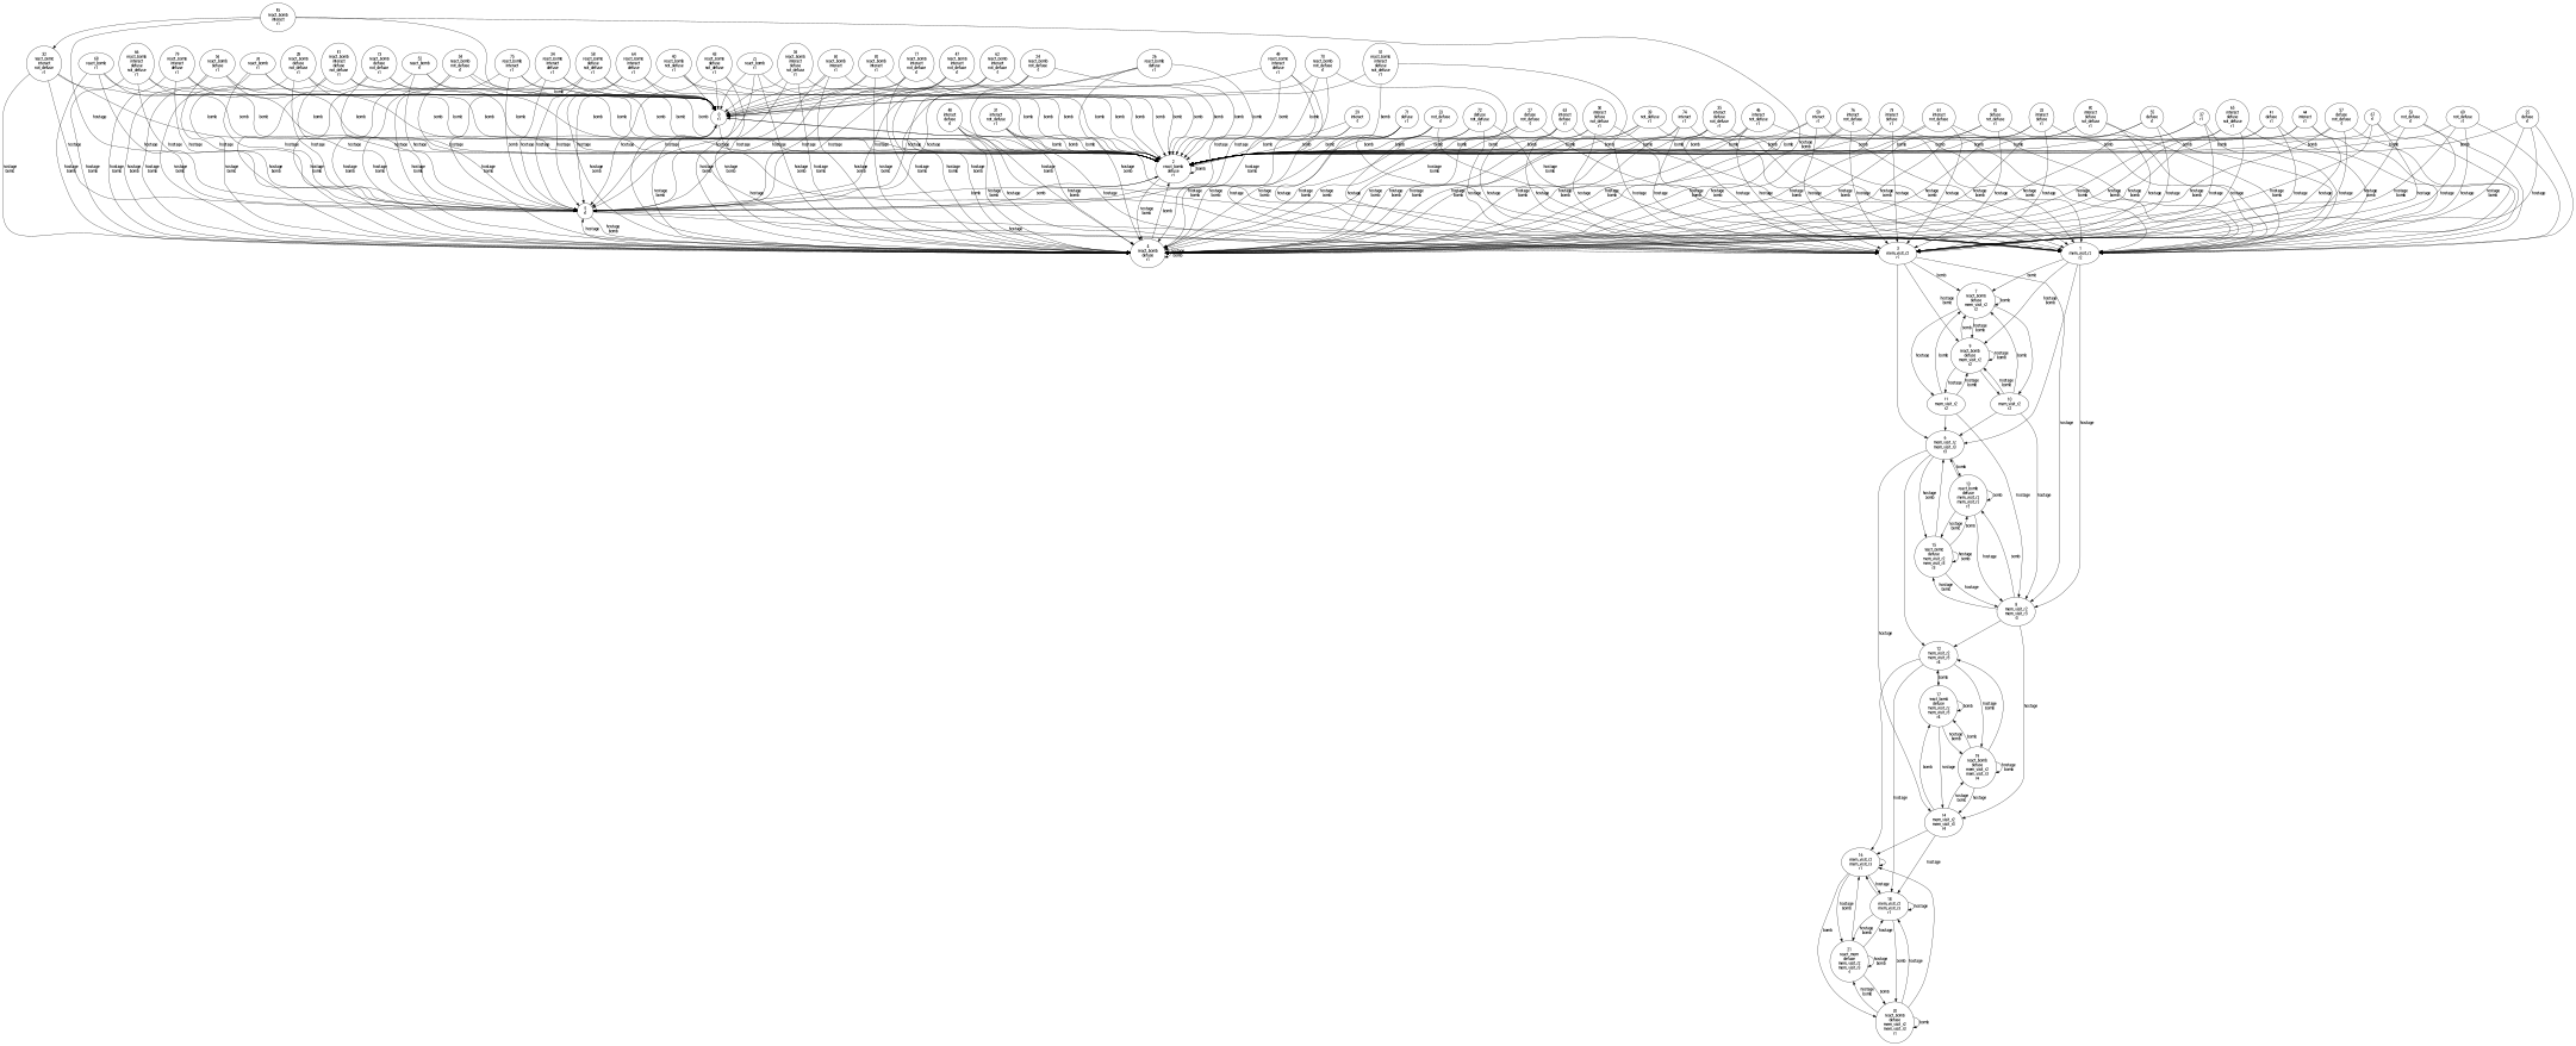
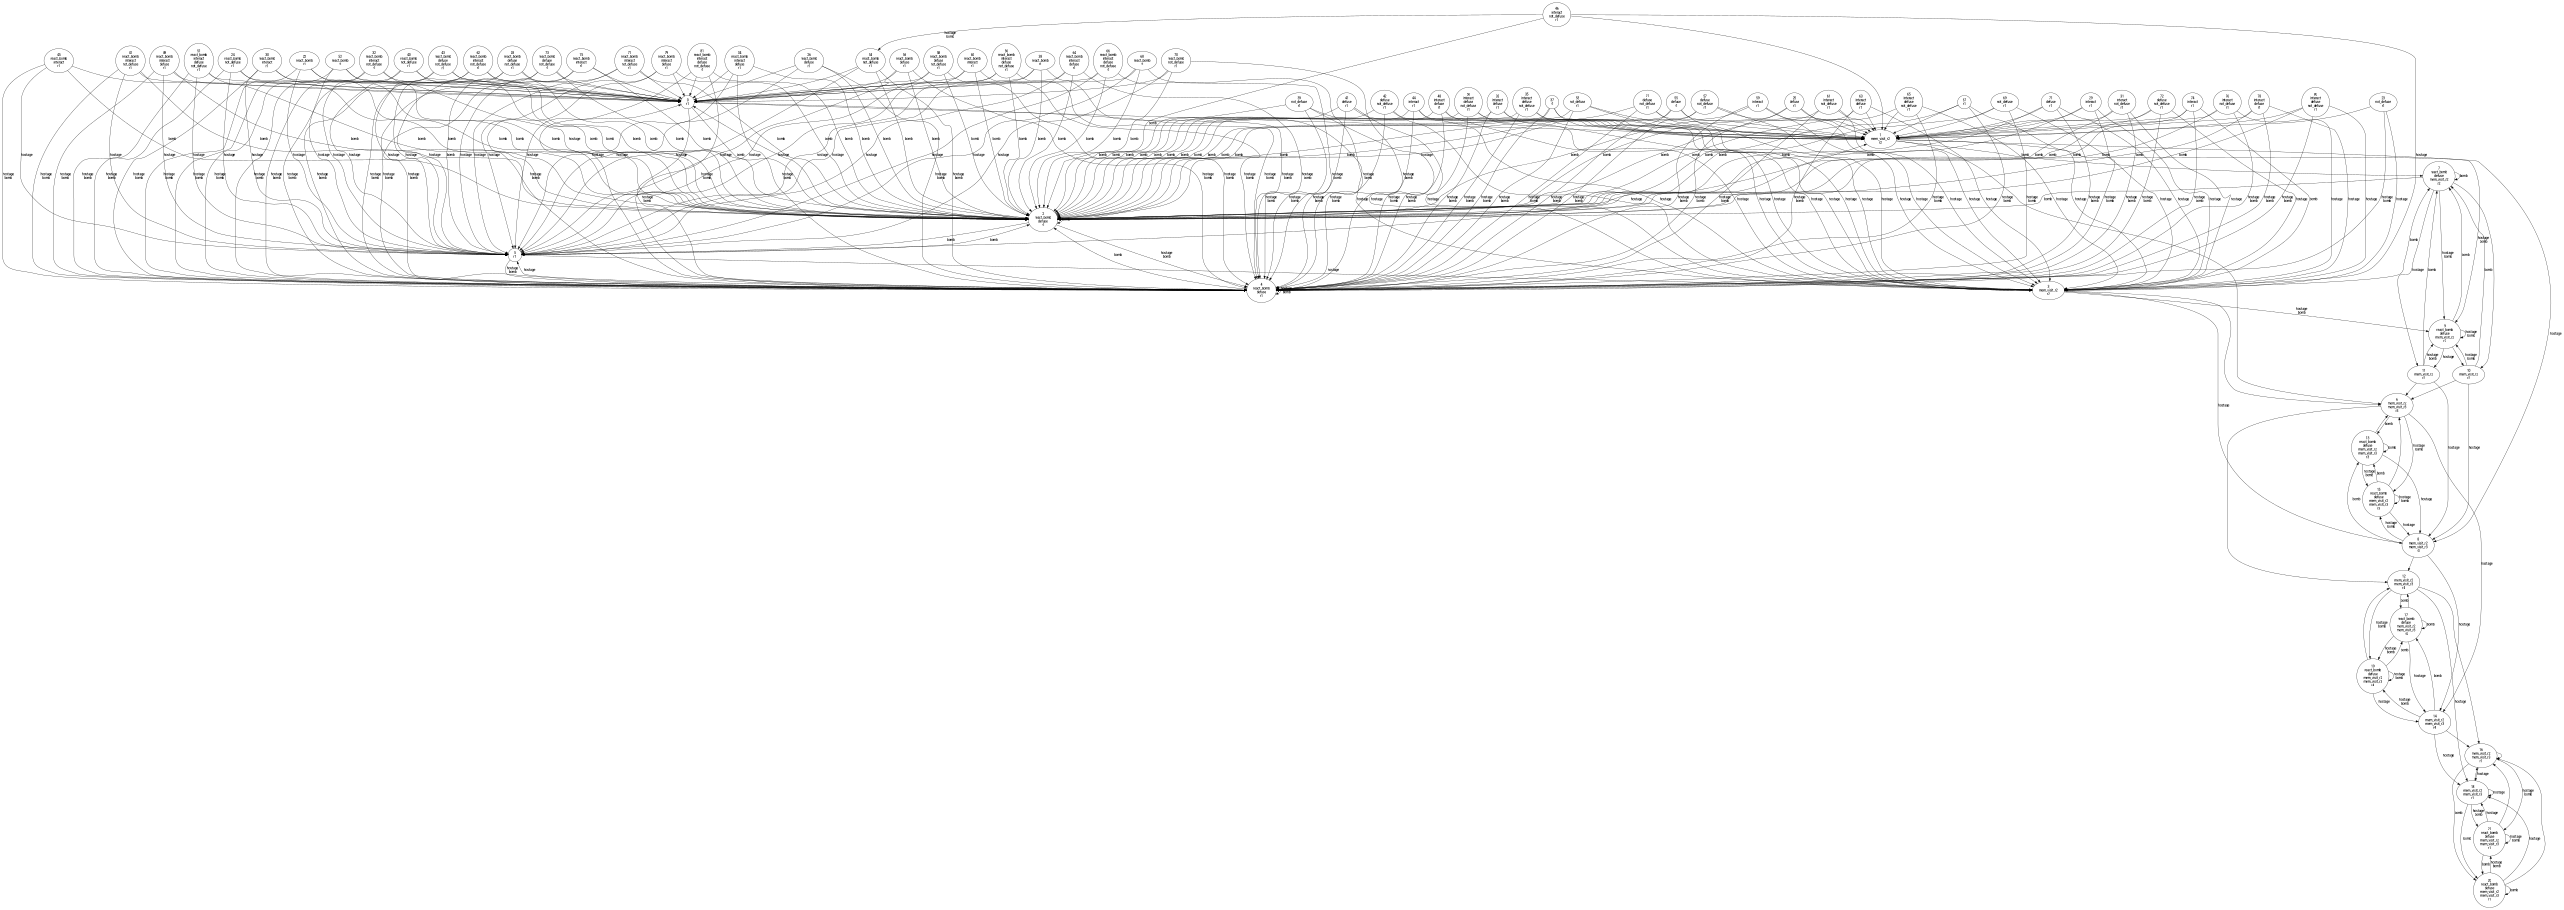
  digraph {
    fontname="Roboto Condensed"
    node [fontname="Roboto Condensed"]
    edge [fontname="Roboto Condensed"]
    n1 [label="0\nr1"]
    n2 [label="1\nmem_visit_r2\nr2"]
    n3 [label="2\nreact_bomb\ndefuse\nr1"]
    n4 [label="3\nmem_visit_r2\nr2"]
    n5 [label="4\nreact_bomb\ndefuse\nr1"]
    n6 [label="6\nmem_visit_r2\nmem_visit_r3\nr3"]
    n7 [label="7\nreact_bomb\ndefuse\nmem_visit_r2\nr2"]
    n8 [label="8\nmem_visit_r2\nmem_visit_r3\nr3"]
    n9 [label="9\nreact_bomb\ndefuse\nmem_visit_r2\nr2"]
    n10 [label="5\nr1"]
    n11 [label="12\nmem_visit_r2\nmem_visit_r3\nr4"]
    n12 [label="13\nreact_bomb\ndefuse\nmem_visit_r2\nmem_visit_r3\nr3"]
    n13 [label="14\nmem_visit_r2\nmem_visit_r3\nr4"]
    n14 [label="15\nreact_bomb\ndefuse\nmem_visit_r2\nmem_visit_r3\nr3"]
    n15 [label="10\nmem_visit_r2\nr2"]
    n16 [label="11\nmem_visit_r2\nr2"]
    n17 [label="16\nmem_visit_r2\nmem_visit_r3\nr1"]
    n18 [label="17\nreact_bomb\ndefuse\nmem_visit_r2\nmem_visit_r3\nr4"]
    n19 [label="18\nmem_visit_r2\nmem_visit_r3\nr1"]
    n20 [label="19\nreact_bomb\ndefuse\nmem_visit_r2\nmem_visit_r3\nr4"]
    n21 [label="20\nreact_bomb\ndefuse\nmem_visit_r2\nmem_visit_r3\nr1"]
-   n22 [label="21\nreact_mem\ndefuse\nmem_visit_r2\nmem_visit_r3\nr1"]
+   n22 [label="21\nreact_bomb\ndefuse\nmem_visit_r2\nmem_visit_r3\nr1"]
    n23 [label="22\nreact_bomb\nr1"]
    n24 [label="23\nnot_defuse\nr1"]
    n25 [label="24\nreact_bomb\nnot_defuse\nr1"]
    n26 [label="25\ndefuse\nr1"]
    n27 [label="26\nreact_bomb\ndefuse\nr1"]
    n28 [label="27\ndefuse\nnot_defuse\nr1"]
    n29 [label="28\nreact_bomb\ndefuse\nnot_defuse\nr1"]
    n30 [label="29\ninteract\nr1"]
    n31 [label="30\nreact_bomb\ninteract\nr1"]
    n32 [label="31\ninteract\nnot_defuse\nr1"]
    n33 [label="32\nreact_bomb\ninteract\nnot_defuse\nr1"]
    n34 [label="33\ninteract\ndefuse\nr1"]
    n35 [label="34\nreact_bomb\ninteract\ndefuse\nr1"]
    n36 [label="35\ninteract\ndefuse\nnot_defuse\nr1"]
    n37 [label="36\nreact_bomb\ninteract\ndefuse\nnot_defuse\nr1"]
    n38 [label="37\nr1"]
    n39 [label="38\nreact_bomb\nr1"]
    n40 [label="39\nnot_defuse\nr1"]
    n41 [label="40\nreact_bomb\nnot_defuse\nr1"]
    n42 [label="41\ndefuse\nr1"]
    n43 [label="42\ndefuse\nnot_defuse\nr1"]
    n44 [label="43\nreact_bomb\ndefuse\nnot_defuse\nr1"]
    n45 [label="44\ninteract\nr1"]
    n46 [label="45\nreact_bomb\ninteract\nr1"]
    n47 [label="46\ninteract\nnot_defuse\nr1"]
    n48 [label="47\nreact_bomb\ninteract\nnot_defuse\nr1"]
    n49 [label="48\ninteract\ndefuse\nr1"]
    n50 [label="49\nreact_bomb\ninteract\ndefuse\nr1"]
    n51 [label="50\ninteract\ndefuse\nnot_defuse\nr1"]
    n52 [label="51\nreact_bomb\ninteract\ndefuse\nnot_defuse\nr1"]
    n53 [label="52\nreact_bomb\nr1"]
    n54 [label="53\nnot_defuse\nr1"]
    n55 [label="54\nreact_bomb\nnot_defuse\nr1"]
    n56 [label="55\ndefuse\nr1"]
    n57 [label="56\nreact_bomb\ndefuse\nr1"]
    n58 [label="57\ndefuse\nnot_defuse\nr1"]
    n59 [label="58\nreact_bomb\ndefuse\nnot_defuse\nr1"]
    n60 [label="59\ninteract\nr1"]
    n61 [label="60\nreact_bomb\ninteract\nr1"]
    n62 [label="61\ninteract\nnot_defuse\nr1"]
    n63 [label="62\nreact_bomb\ninteract\nnot_defuse\nr1"]
    n64 [label="63\ninteract\ndefuse\nr1"]
    n65 [label="64\nreact_bomb\ninteract\ndefuse\nr1"]
    n66 [label="65\ninteract\ndefuse\nnot_defuse\nr1"]
    n67 [label="66\nreact_bomb\ninteract\ndefuse\nnot_defuse\nr1"]
    n68 [label="67\nr1"]
    n69 [label="68\nreact_bomb\nr1"]
    n70 [label="69\nnot_defuse\nr1"]
    n71 [label="70\nreact_bomb\nnot_defuse\nr1"]
    n72 [label="71\ndefuse\nr1"]
    n73 [label="72\ndefuse\nnot_defuse\nr1"]
    n74 [label="73\nreact_bomb\ndefuse\nnot_defuse\nr1"]
    n75 [label="74\ninteract\nr1"]
    n76 [label="75\nreact_bomb\ninteract\nr1"]
    n77 [label="76\ninteract\nnot_defuse\nr1"]
    n78 [label="77\nreact_bomb\ninteract\nnot_defuse\nr1"]
    n79 [label="78\ninteract\ndefuse\nr1"]
    n80 [label="79\nreact_bomb\ninteract\ndefuse\nr1"]
    n81 [label="80\ninteract\ndefuse\nnot_defuse\nr1"]
    n82 [label="81\nreact_bomb\ninteract\ndefuse\nnot_defuse\nr1"]
    n1 -> n2
    n1 -> n3 [label=bomb]
    n1 -> n4 [label=hostage]
    n1 -> n5 [label="hostage\nbomb\n"]
    n2 -> n6
    n2 -> n7 [label=bomb]
    n2 -> n8 [label=hostage]
    n2 -> n9 [label="hostage\nbomb\n"]
    n3 -> n1
    n3 -> n3 [label=bomb]
    n3 -> n5 [label="hostage\nbomb\n"]
    n3 -> n10 [label=bomb]
    n4 -> n6
    n4 -> n7 [label=bomb]
    n4 -> n8 [label=hostage]
    n4 -> n9 [label="hostage\nbomb\n"]
    n5 -> n1
    n5 -> n3 [label=bomb]
    n5 -> n5 [label="hostage\nbomb\n"]
    n5 -> n10 [label=hostage]
    n6 -> n11
    n6 -> n12 [label=bomb]
    n6 -> n13 [label=hostage]
    n6 -> n14 [label="hostage\nbomb\n"]
    n7 -> n7 [label=bomb]
    n7 -> n9 [label="hostage\nbomb\n"]
    n7 -> n15
    n7 -> n16 [label=hostage]
    n8 -> n11
    n8 -> n12 [label=bomb]
    n8 -> n13 [label=hostage]
    n8 -> n14 [label="hostage\nbomb\n"]
    n9 -> n7 [label=bomb]
    n9 -> n9 [label="hostage\nbomb\n"]
    n9 -> n15
    n9 -> n16 [label=hostage]
    n10 -> n2
    n10 -> n3 [label=bomb]
    n10 -> n4 [label=hostage]
    n10 -> n5 [label="hostage\nbomb\n"]
    n11 -> n17
    n11 -> n18 [label=bomb]
    n11 -> n19 [label=hostage]
    n11 -> n20 [label="hostage\nbomb\n"]
    n12 -> n6
    n12 -> n8 [label=hostage]
    n12 -> n12 [label=bomb]
    n12 -> n14 [label="hostage\nbomb\n"]
    n13 -> n17
    n13 -> n18 [label=bomb]
    n13 -> n19 [label=hostage]
    n13 -> n20 [label="hostage\nbomb\n"]
    n14 -> n6
    n14 -> n8 [label=hostage]
    n14 -> n12 [label=bomb]
    n14 -> n14 [label="hostage\nbomb\n"]
    n15 -> n6
    n15 -> n7 [label=bomb]
    n15 -> n8 [label=hostage]
    n15 -> n9 [label="hostage\nbomb\n"]
    n16 -> n6
    n16 -> n7 [label=bomb]
    n16 -> n8 [label=hostage]
    n16 -> n9 [label="hostage\nbomb\n"]
    n17 -> n17
    n17 -> n19 [label=hostage]
    n17 -> n21 [label=bomb]
    n17 -> n22 [label="hostage\nbomb\n"]
    n18 -> n11
    n18 -> n13 [label=hostage]
    n18 -> n18 [label=bomb]
    n18 -> n20 [label="hostage\nbomb\n"]
    n19 -> n17
    n19 -> n19 [label=hostage]
    n19 -> n21 [label=bomb]
    n19 -> n22 [label="hostage\nbomb\n"]
    n20 -> n11
    n20 -> n13 [label=hostage]
    n20 -> n18 [label=bomb]
    n20 -> n20 [label="hostage\nbomb\n"]
    n21 -> n17
    n21 -> n19 [label=hostage]
    n21 -> n21 [label=bomb]
    n21 -> n22 [label="hostage\nbomb\n"]
    n22 -> n17
    n22 -> n19 [label=hostage]
    n22 -> n21 [label=bomb]
    n22 -> n22 [label="hostage\nbomb\n"]
    n23 -> n1
    n23 -> n3 [label=bomb]
    n23 -> n5 [label="hostage\nbomb\n"]
    n23 -> n10 [label=hostage]
    n24 -> n2
-   n24 -> n3 [label=bomb]
+   n7 -> n3 [label=bomb]
    n24 -> n4 [label=hostage]
    n24 -> n5 [label="hostage\nbomb\n"]
    n25 -> n1
    n25 -> n3 [label=bomb]
    n25 -> n5 [label="hostage\nbomb\n"]
    n25 -> n10 [label=hostage]
    n26 -> n2
    n26 -> n3 [label=bomb]
    n26 -> n4 [label=hostage]
    n26 -> n5 [label="hostage\nbomb\n"]
    n27 -> n1
    n27 -> n3 [label=bomb]
    n27 -> n5 [label="hostage\nbomb\n"]
    n27 -> n10 [label=hostage]
    n28 -> n2
    n28 -> n3 [label=bomb]
    n28 -> n4 [label=hostage]
    n28 -> n5 [label="hostage\nbomb\n"]
    n29 -> n1
    n29 -> n3 [label=bomb]
    n29 -> n5 [label="hostage\nbomb\n"]
    n29 -> n10 [label=hostage]
+   n30 -> n2
    n30 -> n3 [label=bomb]
    n30 -> n4 [label=hostage]
    n30 -> n5 [label="hostage\nbomb\n"]
    n31 -> n1
    n31 -> n3 [label=bomb]
    n31 -> n5 [label="hostage\nbomb\n"]
    n31 -> n10 [label=hostage]
    n32 -> n2
    n32 -> n3 [label=bomb]
    n32 -> n4 [label=hostage]
    n32 -> n5 [label="hostage\nbomb\n"]
    n33 -> n1
-   n33 -> n3 [label=bomb]
+   n33 -> n3 [label=hostage]
    n33 -> n5 [label="hostage\nbomb\n"]
    n33 -> n10 [label=hostage]
    n34 -> n2
    n34 -> n3 [label=bomb]
    n34 -> n4 [label=hostage]
    n34 -> n5 [label="hostage\nbomb\n"]
    n35 -> n1
    n35 -> n3 [label=bomb]
    n35 -> n5 [label="hostage\nbomb\n"]
    n35 -> n10 [label=hostage]
    n36 -> n2
    n36 -> n3 [label=bomb]
    n36 -> n4 [label=hostage]
    n36 -> n5 [label="hostage\nbomb\n"]
    n37 -> n1
    n37 -> n3 [label=bomb]
    n37 -> n5 [label="hostage\nbomb\n"]
    n37 -> n10 [label=hostage]
    n38 -> n2
    n38 -> n3 [label=bomb]
    n38 -> n4 [label=hostage]
    n38 -> n5 [label="hostage\nbomb\n"]
    n39 -> n1
    n39 -> n3 [label=bomb]
    n39 -> n5 [label="hostage\nbomb\n"]
    n39 -> n10 [label=hostage]
    n40 -> n2
    n40 -> n3 [label=bomb]
    n40 -> n4 [label=hostage]
    n40 -> n5 [label="hostage\nbomb\n"]
    n41 -> n1
    n41 -> n3 [label=bomb]
    n41 -> n5 [label="hostage\nbomb\n"]
    n41 -> n10 [label=hostage]
    n42 -> n2
    n42 -> n3 [label=bomb]
    n42 -> n4 [label=hostage]
    n42 -> n5 [label="hostage\nbomb\n"]
    n43 -> n2
    n43 -> n3 [label=bomb]
    n43 -> n4 [label=hostage]
    n43 -> n5 [label="hostage\nbomb\n"]
    n44 -> n1
    n44 -> n3 [label=bomb]
    n44 -> n5 [label="hostage\nbomb\n"]
    n44 -> n10 [label=hostage]
    n45 -> n2
    n45 -> n3 [label=bomb]
    n45 -> n4 [label=hostage]
    n45 -> n5 [label="hostage\nbomb\n"]
-   n46 -> n33
+   n46 -> n1
    n46 -> n3 [label=bomb]
    n46 -> n5 [label="hostage\nbomb\n"]
    n46 -> n10 [label=hostage]
    n47 -> n2
    n47 -> n3 [label=bomb]
    n47 -> n4 [label=hostage]
-   n47 -> n5 [label="hostage\nbomb\n"]
+   n47 -> n55 [label="hostage\nbomb\n"]
    n48 -> n1
    n48 -> n3 [label=bomb]
    n48 -> n5 [label="hostage\nbomb\n"]
    n48 -> n10 [label=hostage]
    n49 -> n2
    n49 -> n3 [label=bomb]
    n49 -> n4 [label=hostage]
    n49 -> n5 [label="hostage\nbomb\n"]
    n50 -> n1
    n50 -> n3 [label=bomb]
    n50 -> n5 [label="hostage\nbomb\n"]
    n50 -> n10 [label=hostage]
    n51 -> n2
    n51 -> n3 [label=bomb]
    n51 -> n4 [label=hostage]
    n51 -> n5 [label="hostage\nbomb\n"]
    n52 -> n1
    n52 -> n3 [label=bomb]
    n52 -> n5 [label="hostage\nbomb\n"]
+   n52 -> n10 [label=hostage]
    n53 -> n1
    n53 -> n3 [label=bomb]
    n53 -> n5 [label="hostage\nbomb\n"]
    n53 -> n10 [label=hostage]
    n54 -> n2
    n54 -> n3 [label=bomb]
    n54 -> n4 [label=hostage]
    n54 -> n5 [label="hostage\nbomb\n"]
    n55 -> n1
    n55 -> n3 [label=bomb]
    n55 -> n5 [label="hostage\nbomb\n"]
    n55 -> n10 [label=hostage]
    n56 -> n2
    n56 -> n3 [label=bomb]
    n56 -> n4 [label=hostage]
    n56 -> n5 [label="hostage\nbomb\n"]
    n57 -> n1
    n57 -> n3 [label=bomb]
    n57 -> n5 [label="hostage\nbomb\n"]
    n57 -> n10 [label=hostage]
    n58 -> n2
    n58 -> n3 [label=bomb]
    n58 -> n4 [label=hostage]
    n58 -> n5 [label="hostage\nbomb\n"]
    n59 -> n1
    n59 -> n3 [label=bomb]
    n59 -> n5 [label="hostage\nbomb\n"]
    n59 -> n10 [label=hostage]
    n60 -> n2
-   n60 -> n3 [label=bomb]
+   n60 -> n3 [label=hostage]
    n60 -> n4 [label=hostage]
    n60 -> n5 [label="hostage\nbomb\n"]
    n61 -> n1
    n61 -> n3 [label=bomb]
    n61 -> n5 [label="hostage\nbomb\n"]
    n61 -> n10 [label=hostage]
    n62 -> n2
    n62 -> n3 [label=bomb]
    n62 -> n4 [label=hostage]
    n62 -> n5 [label="hostage\nbomb\n"]
    n63 -> n1
    n63 -> n3 [label=bomb]
    n63 -> n5 [label="hostage\nbomb\n"]
    n63 -> n10 [label=hostage]
    n64 -> n2
    n64 -> n3 [label=bomb]
    n64 -> n4 [label=hostage]
    n64 -> n5 [label="hostage\nbomb\n"]
    n65 -> n1
    n65 -> n3 [label=bomb]
    n65 -> n5 [label="hostage\nbomb\n"]
    n65 -> n10 [label=hostage]
    n66 -> n2
    n66 -> n3 [label=bomb]
    n66 -> n4 [label=hostage]
    n66 -> n5 [label="hostage\nbomb\n"]
    n67 -> n1
    n67 -> n3 [label=bomb]
    n67 -> n5 [label="hostage\nbomb\n"]
    n67 -> n10 [label=hostage]
    n68 -> n2
    n68 -> n3 [label=bomb]
    n68 -> n4 [label=hostage]
    n68 -> n5 [label="hostage\nbomb\n"]
    n69 -> n1
    n69 -> n3 [label=bomb]
    n69 -> n5 [label="hostage\nbomb\n"]
    n69 -> n10 [label=hostage]
    n70 -> n2
    n70 -> n3 [label=bomb]
    n70 -> n4 [label=hostage]
    n70 -> n5 [label="hostage\nbomb\n"]
    n71 -> n1
    n71 -> n3 [label=bomb]
    n71 -> n5 [label="hostage\nbomb\n"]
    n71 -> n10 [label=hostage]
    n72 -> n2
    n72 -> n3 [label=bomb]
    n72 -> n4 [label=hostage]
    n72 -> n5 [label="hostage\nbomb\n"]
    n73 -> n2
    n73 -> n3 [label=bomb]
    n73 -> n4 [label=hostage]
    n73 -> n5 [label="hostage\nbomb\n"]
    n74 -> n1
    n74 -> n3 [label=bomb]
    n74 -> n5 [label="hostage\nbomb\n"]
-   n74 -> n10 [label=hostage]
+   n74 -> n10 [label=bomb]
    n75 -> n2
    n75 -> n3 [label=bomb]
-   n75 -> n4 [label=hostage]
+   n75 -> n4 [label=bomb]
    n75 -> n5 [label="hostage\nbomb\n"]
    n76 -> n1
    n76 -> n3 [label=bomb]
    n76 -> n5 [label="hostage\nbomb\n"]
-   n76 -> n10 [label=bomb]
+   n76 -> n10 [label=hostage]
    n77 -> n2
    n77 -> n3 [label=bomb]
    n77 -> n4 [label=hostage]
    n77 -> n5 [label="hostage\nbomb\n"]
    n78 -> n1
    n78 -> n3 [label=bomb]
    n78 -> n5 [label="hostage\nbomb\n"]
    n78 -> n10 [label=hostage]
    n79 -> n2
    n79 -> n3 [label=bomb]
    n79 -> n4 [label=hostage]
    n79 -> n5 [label="hostage\nbomb\n"]
    n80 -> n1
    n80 -> n3 [label=bomb]
    n80 -> n5 [label="hostage\nbomb\n"]
    n80 -> n10 [label=hostage]
    n81 -> n2
    n81 -> n3 [label=bomb]
    n81 -> n4 [label=hostage]
    n81 -> n5 [label="hostage\nbomb\n"]
    n82 -> n1
    n82 -> n3 [label=bomb]
    n82 -> n5 [label="hostage\nbomb\n"]
    n82 -> n10 [label=hostage]
  }
